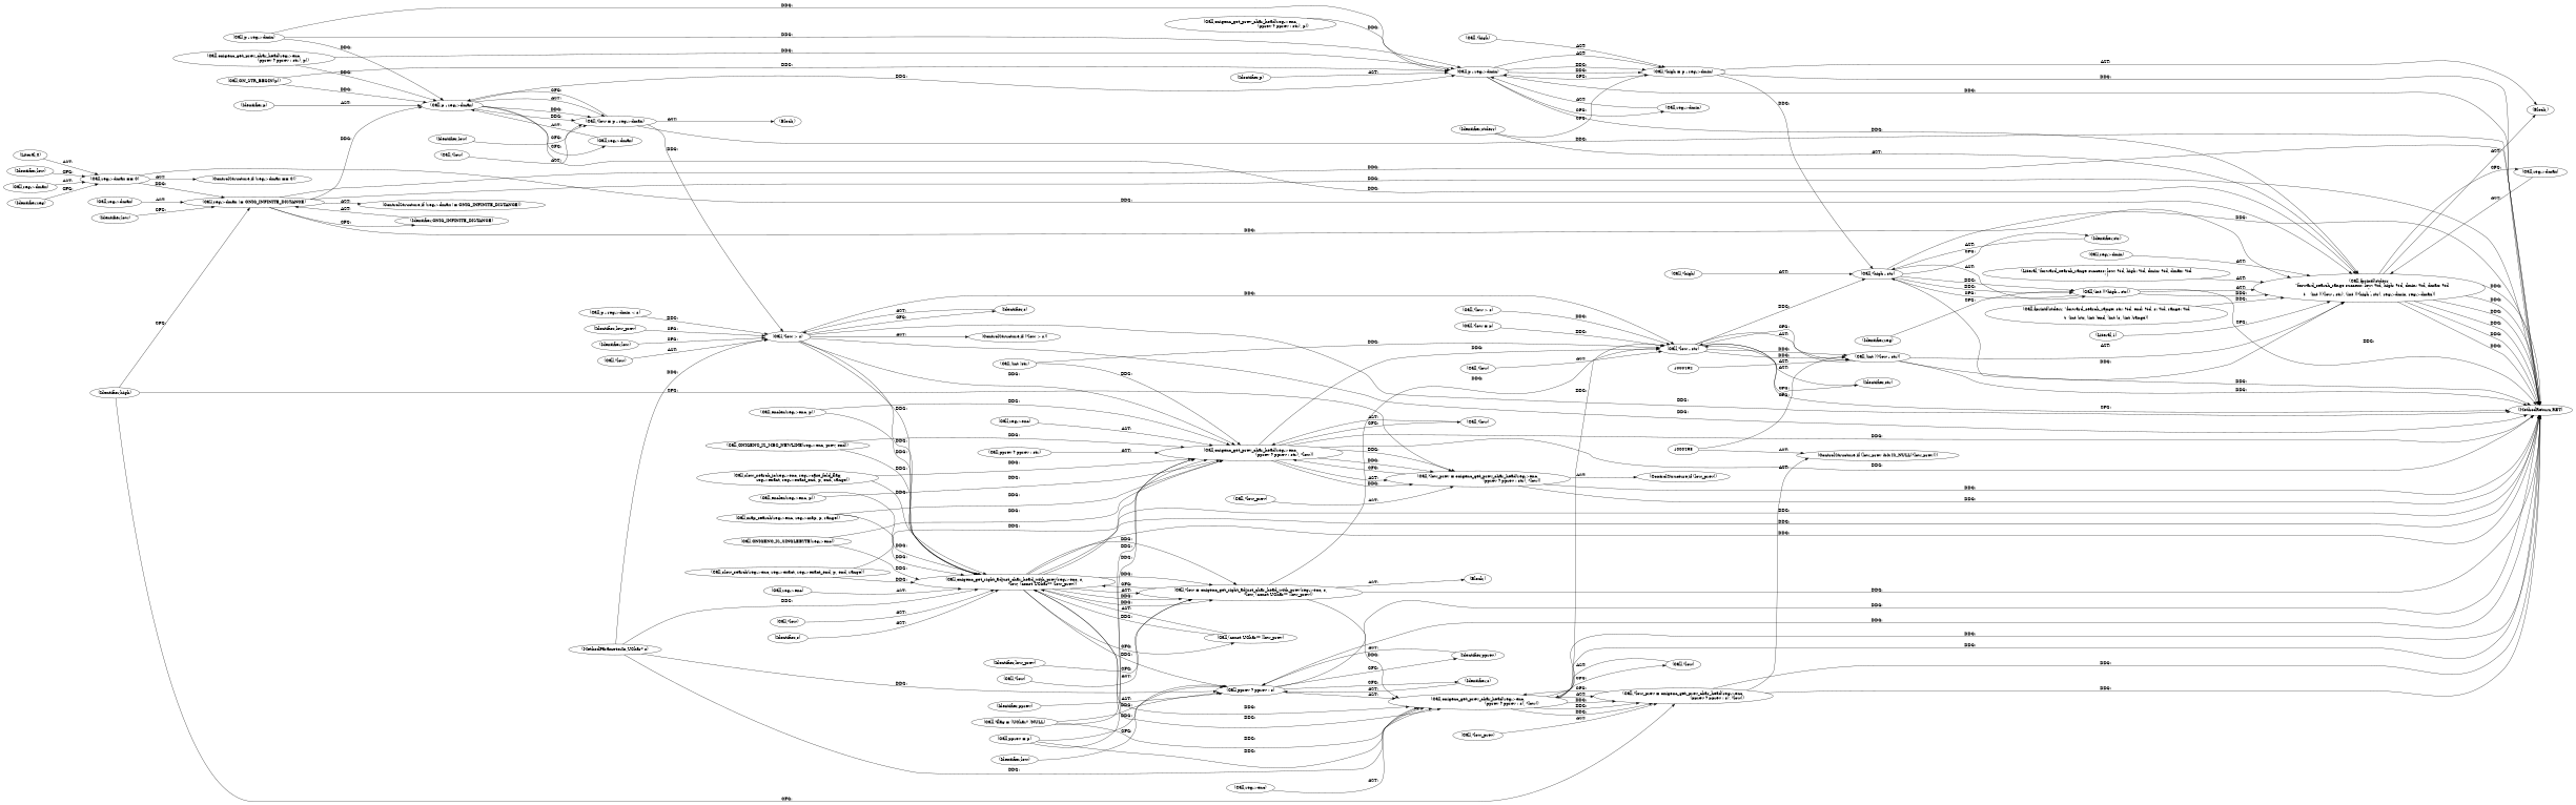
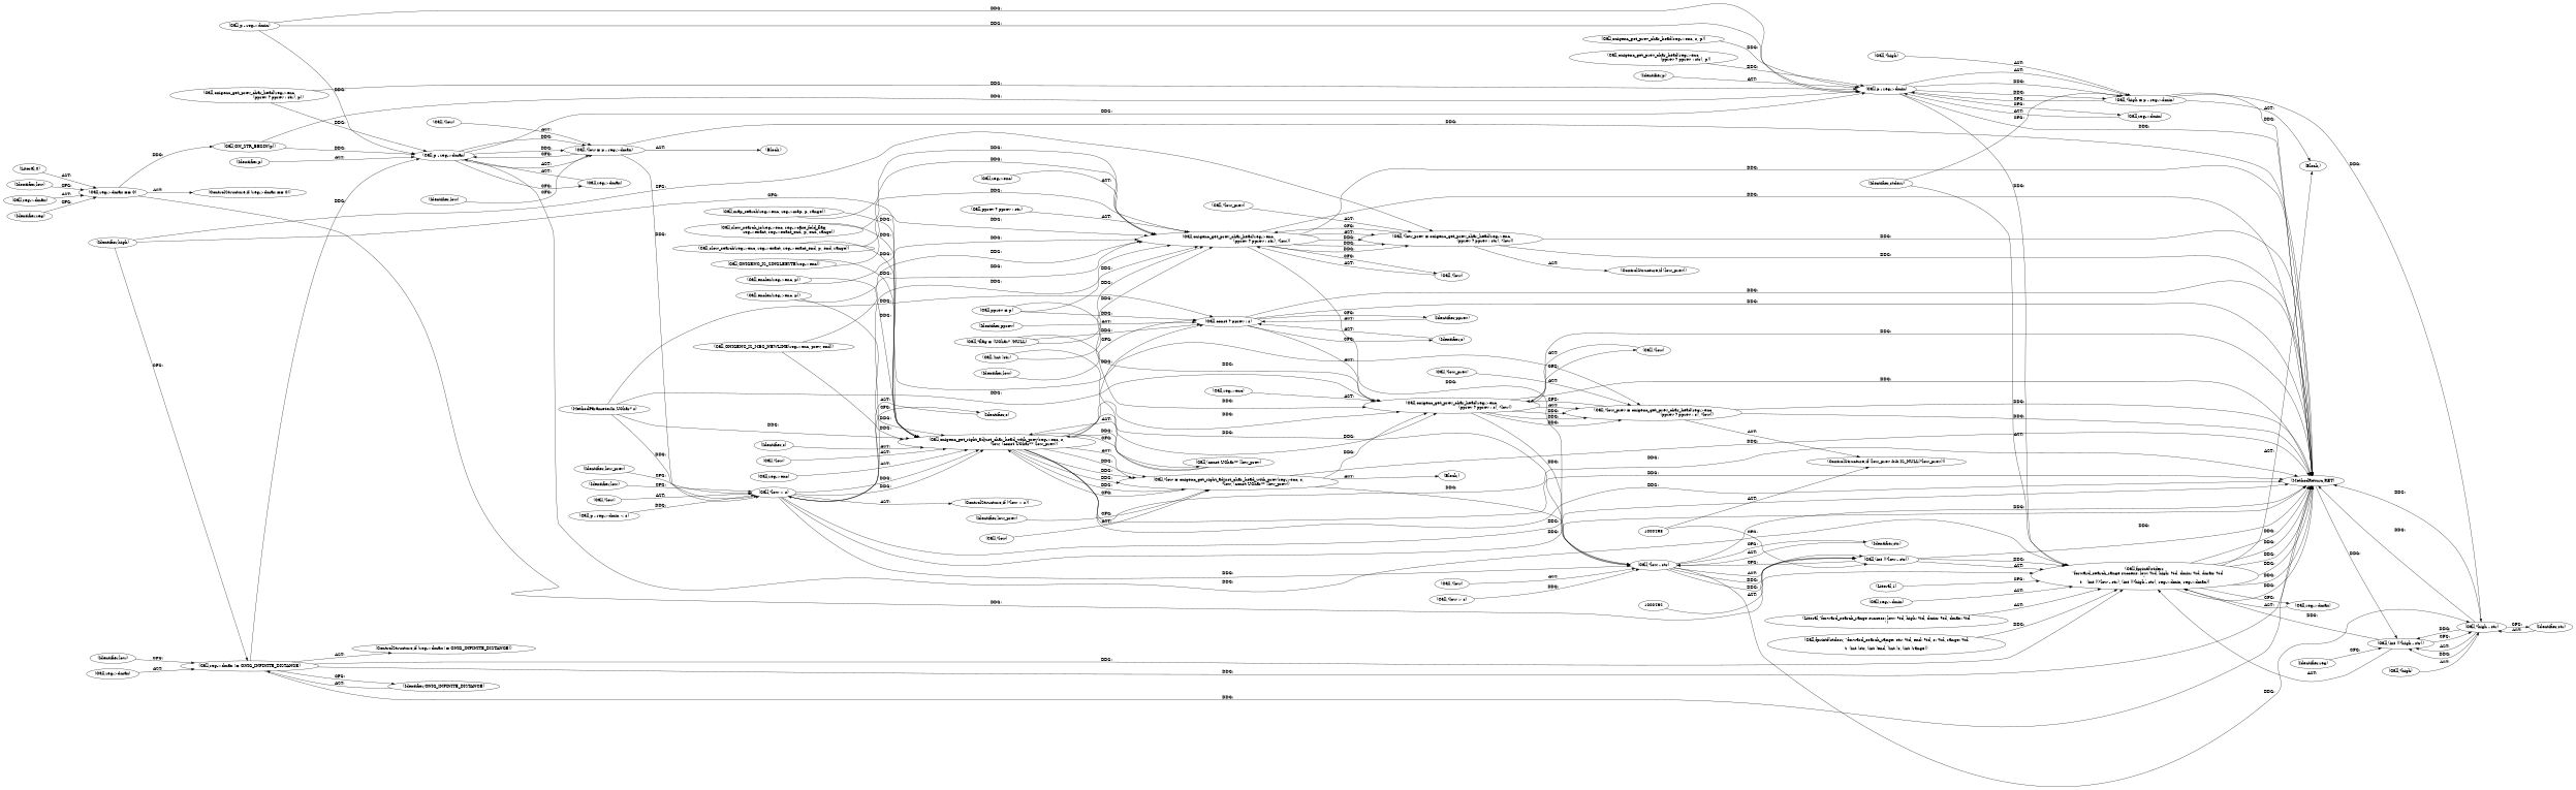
  digraph {
    rankdir=LR
    n1 [label="(Call,reg->dmax != ONIG_INFINITE_DISTANCE)"]
    n2 [label="(Call,p - reg->dmax)"]
    n3 [label="(Call,fprintf(stderr,\n    \"forward_search_range success: low: %d, high: %d, dmin: %d, dmax: %d\n\",\n\t    (int )(*low - str), (int )(*high - str), reg->dmin, reg->dmax))"]
    n4 [label="(ControlStructure,if (reg->dmax != ONIG_INFINITE_DISTANCE))"]
    n5 [label="(MethodReturn,RET)"]
    n6 [label="(Identifier,ONIG_INFINITE_DISTANCE)"]
    n7 [label="(Call,*low = p - reg->dmax)"]
    n8 [label="(Call,p - reg->dmin)"]
    n9 [label="(Call,reg->dmax)"]
    n10 [label="(Block,)"]
    n11 [label="(Call,reg->dmax)"]
    n12 [label="(Call,reg->dmax == 0)"]
    n13 [label="(ControlStructure,if (reg->dmax == 0))"]
    n14 [label="(Literal,0)"]
    n15 [label="(Call,*low > s)"]
    n16 [label="(Block,)"]
    n17 [label="(Call,*high = p - reg->dmin)"]
    n18 [label="(Call,reg->dmin)"]
    n19 [label="(Call,onigenc_get_right_adjust_char_head_with_prev(reg->enc, s,\n                                          *low, (const UChar** )low_prev))"]
    n20 [label="(Call,*low - str)"]
    n21 [label="(Call,onigenc_get_prev_char_head(reg->enc,\n                                                   (pprev ? pprev : str), *low))"]
    n22 [label="(ControlStructure,if (*low > s))"]
    n23 [label="(Identifier,s)"]
    n24 [label="(Call,*low = onigenc_get_right_adjust_char_head_with_prev(reg->enc, s,\n                                          *low, (const UChar** )low_prev))"]
    n25 [label="(Call,onigenc_get_prev_char_head(reg->enc,\n                                                   (pprev ? pprev : s), *low))"]
-   n26 [label="(Call,pprev ? pprev : s)"]
+   n26 [label="(Call,const ? pprev : s)"]
    n27 [label="(Call,(const UChar** )low_prev)"]
    n28 [label="(Call,(int )(*low - str))"]
    n29 [label="(Call,*high - str)"]
    n30 [label="(Identifier,str)"]
    n31 [label="(Call,*low_prev = onigenc_get_prev_char_head(reg->enc,\n                                                   (pprev ? pprev : str), *low))"]
    n32 [label="(Call,*low)"]
    n33 [label="(Block,)"]
    n34 [label="(Call,*low_prev = onigenc_get_prev_char_head(reg->enc,\n                                                   (pprev ? pprev : s), *low))"]
    n35 [label="(Call,*low)"]
    n36 [label="(Identifier,s)"]
    n37 [label="(Identifier,pprev)"]
    n38 [label="(ControlStructure,if (low_prev && IS_NULL(*low_prev)))"]
    n39 [label="(Call,(int )(*high - str))"]
    n40 [label="(Identifier,str)"]
    n41 [label="(ControlStructure,if (low_prev))"]
    n42 [label="(Call,enclen(reg->enc, p))"]
    n43 [label="(Identifier,low)"]
    n44 [label="(Call,slow_search_ic(reg->enc, reg->case_fold_flag,\n                       reg->exact, reg->exact_end, p, end, range))"]
    n45 [label="(Call,*low_prev)"]
    n46 [label="(Call,*low)"]
    n47 [label="(Call,(int )str)"]
    n48 [label="(Call,*flag = (UChar* )NULL)"]
    n49 [label="(Call,reg->enc)"]
    n50 [label="(Call,enclen(reg->enc, p))"]
    n51 [label="(Literal,1)"]
    n52 [label="(Identifier,p)"]
    n53 [label="(Call,ONIGENC_IS_MBC_NEWLINE(reg->enc, prev, end))"]
    n54 [label="(Call,reg->dmin)"]
    n55 [label="(Call,pprev = p)"]
    n56 [label="(Identifier,low_prev)"]
    n57 [label="(Identifier,pprev)"]
    n58 [label="(Call,*low)"]
    n59 [label="(Identifier,stderr)"]
    n60 [label="(Identifier,low)"]
    n61 [label="(Call,*low_prev)"]
    n62 [label="(Identifier,low)"]
    n63 [label="(Identifier,s)"]
    n64 [label="(Call,map_search(reg->enc, reg->map, p, range))"]
    n65 [label="(Call,p - reg->dmin)"]
    n66 [label="(Identifier,high)"]
    n67 [label="(Literal,\"forward_search_range success: low: %d, high: %d, dmin: %d, dmax: %d\n\")"]
    n68 [label="(Call,*low)"]
    n69 [label="(Call,pprev ? pprev : str)"]
    n70 [label="(MethodParameterIn,UChar* s)"]
    n71 [label="(Call,ONIGENC_IS_SINGLEBYTE(reg->enc))"]
    n72 [label="(Identifier,low)"]
    n73 [label="(Identifier,p)"]
    n74 [label="(Call,onigenc_get_prev_char_head(reg->enc,\n                                            (pprev ? pprev : str), p))"]
+   n75 [label="(Call,onigenc_get_prev_char_head(reg->enc, s, p))"]
    n76 [label="(Call,fprintf(stderr, \"forward_search_range: str: %d, end: %d, s: %d, range: %d\n\",\n\t  (int )str, (int )end, (int )s, (int )range))"]
    n77 [label="(Call,reg->dmax)"]
    n78 [label="(Call,p - reg->dmin < s)"]
    n79 [label="(Call,*low)"]
    n80 [label="(Call,*high)"]
    n81 [label="(Call,*low > s)"]
    n82 [label="(Identifier,reg)"]
-   n83 [label="(Call,*low = p)"]
    n84 [label="(Call,*high)"]
    n85 [label="(Identifier,low_prev)"]
    n86 [label="(Identifier,reg)"]
    n87 [label="(Call,reg->enc)"]
    n88 [label="(Call,*low)"]
    n89 [label="(Call,ON_STR_BEGIN(p))"]
    n90 [label="(Identifier,low)"]
    n91 [label="(Call,onigenc_get_prev_char_head(reg->enc,\n                                                 (pprev ? pprev : str), p))"]
    n92 [label="(Call,reg->dmax)"]
    n93 [label="(Call,slow_search(reg->enc, reg->exact, reg->exact_end, p, end, range))"]
    n94 [label="(Call,reg->enc)"]
    1000492
    1000498
    n1 -> n2 [label="DDG: "]
    n1 -> n3 [label="DDG: "]
    n1 -> n4 [label="AST: "]
    n1 -> n5 [label="DDG: "]
    n1 -> n5 [label="DDG: "]
    n1 -> n6 [label="CFG: "]
    n2 -> n3 [label="DDG: "]
    n2 -> n7 [label="AST: "]
    n2 -> n7 [label="DDG: "]
    n2 -> n7 [label="DDG: "]
    n2 -> n8 [label="DDG: "]
    n2 -> n9 [label="CFG: "]
    n3 -> n5 [label="DDG: "]
    n3 -> n5 [label="DDG: "]
    n3 -> n5 [label="DDG: "]
    n3 -> n5 [label="DDG: "]
    n3 -> n5 [label="DDG: "]
    n3 -> n5 [label="DDG: "]
    n3 -> n10 [label="AST: "]
    n3 -> n11 [label="CFG: "]
    n6 -> n1 [label="AST: "]
    n7 -> n2 [label="CFG: "]
    n7 -> n5 [label="DDG: "]
    n7 -> n15 [label="DDG: "]
    n7 -> n16 [label="AST: "]
    n8 -> n3 [label="DDG: "]
    n8 -> n5 [label="DDG: "]
    n8 -> n17 [label="AST: "]
    n8 -> n17 [label="DDG: "]
    n8 -> n17 [label="DDG: "]
    n8 -> n18 [label="CFG: "]
    n9 -> n2 [label="AST: "]
    n11 -> n3 [label="AST: "]
-   n12 -> n1 [label="DDG: "]
+   n12 -> n89 [label="DDG: "]
    n12 -> n3 [label="DDG: "]
    n12 -> n13 [label="AST: "]
    n14 -> n12 [label="AST: "]
    n15 -> n5 [label="DDG: "]
    n15 -> n5 [label="DDG: "]
    n15 -> n19 [label="DDG: "]
    n15 -> n19 [label="DDG: "]
    n15 -> n20 [label="DDG: "]
    n15 -> n21 [label="DDG: "]
    n15 -> n22 [label="AST: "]
    n15 -> n23 [label="CFG: "]
    n17 -> n5 [label="DDG: "]
    n17 -> n8 [label="CFG: "]
    n17 -> n10 [label="AST: "]
    n17 -> n29 [label="DDG: "]
    n18 -> n8 [label="AST: "]
    n19 -> n5 [label="DDG: "]
    n19 -> n5 [label="DDG: "]
    n19 -> n5 [label="DDG: "]
    n19 -> n24 [label="AST: "]
    n19 -> n24 [label="DDG: "]
    n19 -> n24 [label="DDG: "]
    n19 -> n24 [label="DDG: "]
    n19 -> n24 [label="DDG: "]
    n19 -> n25 [label="DDG: "]
    n19 -> n25 [label="DDG: "]
    n19 -> n26 [label="DDG: "]
    n19 -> n27 [label="CFG: "]
-   n20 -> n5 [label="CFG: "]
+   n20 -> n5 [label="DDG: "]
    n20 -> n28 [label="AST: "]
    n20 -> n28 [label="DDG: "]
    n20 -> n28 [label="DDG: "]
    n20 -> n29 [label="DDG: "]
    n20 -> n30 [label="CFG: "]
    n21 -> n5 [label="DDG: "]
    n21 -> n5 [label="DDG: "]
    n21 -> n20 [label="DDG: "]
    n21 -> n31 [label="AST: "]
    n21 -> n31 [label="DDG: "]
    n21 -> n31 [label="DDG: "]
    n21 -> n31 [label="DDG: "]
    n21 -> n32 [label="CFG: "]
    n23 -> n15 [label="AST: "]
    n24 -> n5 [label="DDG: "]
    n24 -> n19 [label="CFG: "]
    n24 -> n20 [label="DDG: "]
    n24 -> n25 [label="DDG: "]
    n24 -> n33 [label="AST: "]
    n25 -> n5 [label="DDG: "]
    n25 -> n5 [label="DDG: "]
    n25 -> n20 [label="DDG: "]
    n25 -> n34 [label="AST: "]
    n25 -> n34 [label="DDG: "]
    n25 -> n34 [label="DDG: "]
    n25 -> n34 [label="DDG: "]
    n25 -> n35 [label="CFG: "]
    n26 -> n5 [label="DDG: "]
    n26 -> n5 [label="DDG: "]
    n26 -> n25 [label="AST: "]
    n26 -> n36 [label="CFG: "]
    n26 -> n37 [label="CFG: "]
    n27 -> n19 [label="AST: "]
    n27 -> n19 [label="DDG: "]
    n28 -> n3 [label="AST: "]
    n28 -> n3 [label="DDG: "]
    n28 -> n5 [label="DDG: "]
    n28 -> n20 [label="CFG: "]
    n29 -> n5 [label="DDG: "]
    n29 -> n5 [label="DDG: "]
    n29 -> n39 [label="AST: "]
    n29 -> n39 [label="DDG: "]
    n29 -> n39 [label="DDG: "]
    n29 -> n40 [label="CFG: "]
    n30 -> n20 [label="AST: "]
    n31 -> n5 [label="DDG: "]
    n31 -> n5 [label="DDG: "]
    n31 -> n21 [label="CFG: "]
    n31 -> n41 [label="AST: "]
    n32 -> n21 [label="AST: "]
    n34 -> n5 [label="DDG: "]
    n34 -> n5 [label="DDG: "]
    n34 -> n25 [label="CFG: "]
    n34 -> n38 [label="AST: "]
    n35 -> n25 [label="AST: "]
    n36 -> n26 [label="AST: "]
    n37 -> n26 [label="AST: "]
    n39 -> n3 [label="AST: "]
    n39 -> n3 [label="DDG: "]
-   n39 -> n5 [label="DDG: "]
+   n5 -> n39 [label="DDG: "]
    n39 -> n29 [label="CFG: "]
    n40 -> n29 [label="AST: "]
    n42 -> n19 [label="DDG: "]
    n42 -> n21 [label="DDG: "]
    n43 -> n26 [label="CFG: "]
    n44 -> n19 [label="DDG: "]
    n44 -> n21 [label="DDG: "]
    n45 -> n31 [label="AST: "]
    n46 -> n20 [label="AST: "]
    n47 -> n20 [label="DDG: "]
    n47 -> n21 [label="DDG: "]
    n48 -> n21 [label="DDG: "]
    n48 -> n25 [label="DDG: "]
    n48 -> n26 [label="DDG: "]
    n49 -> n25 [label="AST: "]
    n50 -> n19 [label="DDG: "]
    n50 -> n21 [label="DDG: "]
    n51 -> n3 [label="CFG: "]
    n52 -> n8 [label="AST: "]
    n53 -> n19 [label="DDG: "]
    n53 -> n21 [label="DDG: "]
    n54 -> n3 [label="AST: "]
    n55 -> n21 [label="DDG: "]
    n55 -> n25 [label="DDG: "]
    n55 -> n26 [label="DDG: "]
    n56 -> n24 [label="CFG: "]
    n57 -> n26 [label="AST: "]
    n58 -> n24 [label="AST: "]
    n59 -> n3 [label="AST: "]
    n59 -> n17 [label="CFG: "]
    n60 -> n15 [label="CFG: "]
    n61 -> n34 [label="AST: "]
    n62 -> n7 [label="CFG: "]
    n63 -> n19 [label="AST: "]
    n64 -> n19 [label="DDG: "]
    n64 -> n21 [label="DDG: "]
    n65 -> n2 [label="DDG: "]
    n65 -> n8 [label="DDG: "]
    n65 -> n8 [label="DDG: "]
    n66 -> n1 [label="CFG: "]
    n66 -> n31 [label="CFG: "]
    n66 -> n34 [label="CFG: "]
    n67 -> n3 [label="AST: "]
    n68 -> n15 [label="AST: "]
    n69 -> n21 [label="AST: "]
    n70 -> n15 [label="DDG: "]
    n70 -> n19 [label="DDG: "]
    n70 -> n25 [label="DDG: "]
    n70 -> n26 [label="DDG: "]
    n71 -> n19 [label="DDG: "]
    n71 -> n21 [label="DDG: "]
    n72 -> n12 [label="CFG: "]
    n73 -> n2 [label="AST: "]
    n74 -> n2 [label="DDG: "]
    n74 -> n8 [label="DDG: "]
+   n75 -> n8 [label="DDG: "]
    n76 -> n3 [label="DDG: "]
    n77 -> n12 [label="AST: "]
    n78 -> n15 [label="DDG: "]
    n79 -> n19 [label="AST: "]
    n80 -> n17 [label="AST: "]
    n81 -> n20 [label="DDG: "]
    n82 -> n12 [label="CFG: "]
-   n83 -> n20 [label="DDG: "]
    n84 -> n29 [label="AST: "]
    n85 -> n15 [label="CFG: "]
    n86 -> n39 [label="CFG: "]
    n87 -> n21 [label="AST: "]
    n88 -> n7 [label="AST: "]
    n89 -> n2 [label="DDG: "]
    n89 -> n8 [label="DDG: "]
    n90 -> n1 [label="CFG: "]
    n91 -> n8 [label="DDG: "]
    n92 -> n1 [label="AST: "]
    n93 -> n19 [label="DDG: "]
    n93 -> n21 [label="DDG: "]
    n94 -> n19 [label="AST: "]
    1000492 -> n28 [label="AST: "]
    1000498 -> n28 [label="CFG: "]
    1000498 -> n38 [label="AST: "]
  }
